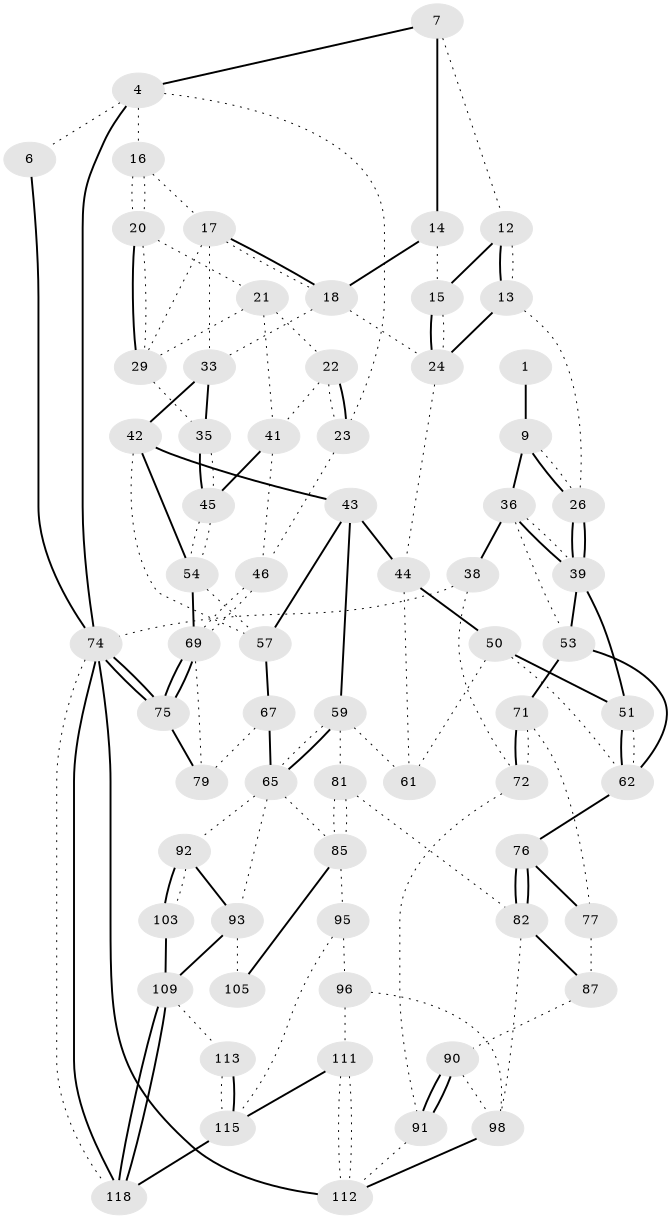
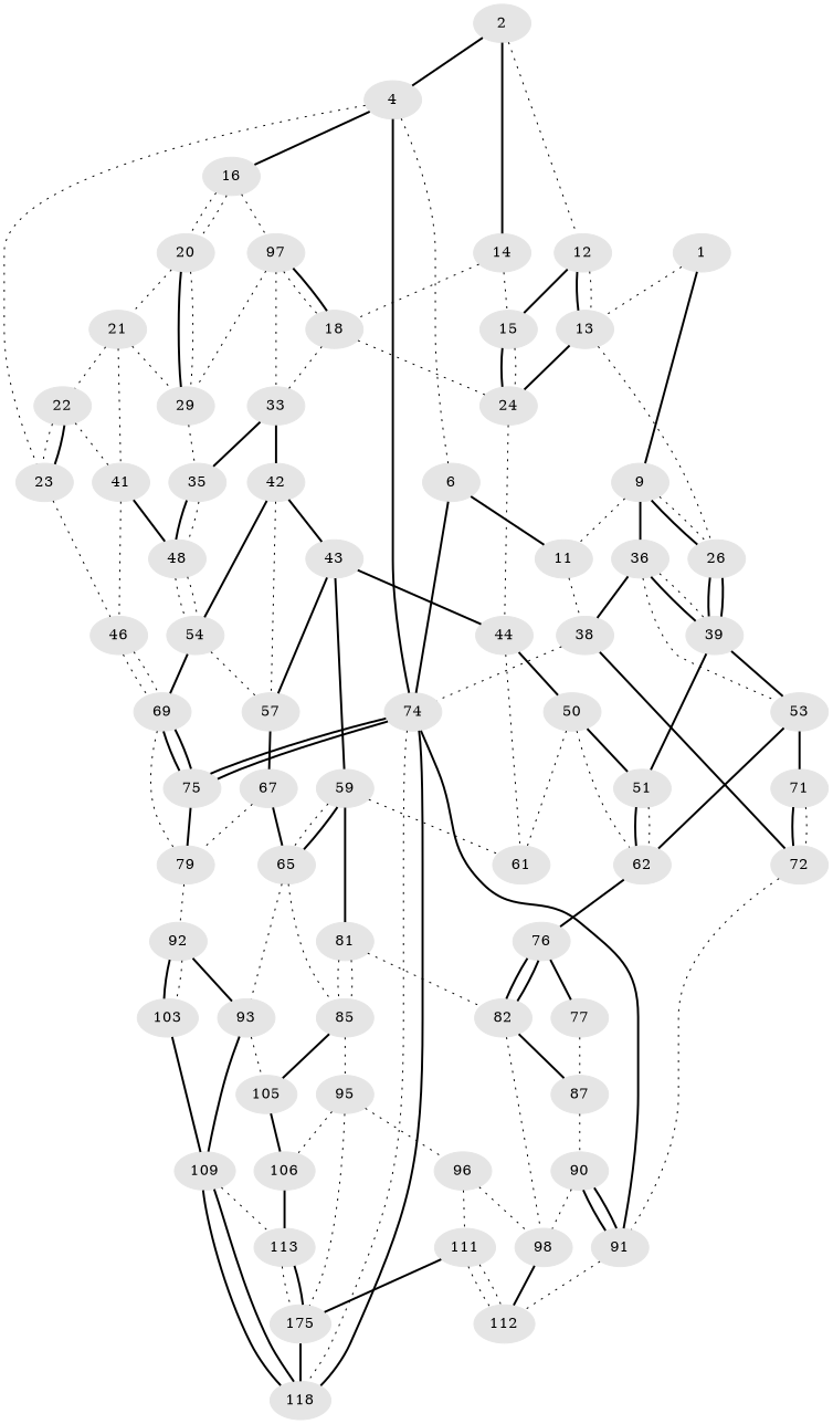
  graph {
    node [color=gray90 style=filled]
    edge [style=dotted]
    1 [super="+8"]
    9 [super="+10"]
    13 [super="+25"]
-   2 [super="+3" label=7]
+   2 [super="+3"]
    4 [super="+5"]
    12
    14
+   11 [super="+30"]
    26
    36 [super="+37"]
    24 [super="+27"]
    6 [super="+7"]
    16
    23 [super="+45"]
    74 [super="+83"]
    15
    18 [super="+19"]
-   17 [super="+28"]
+   17 [super="+28" label=97]
    20
    46
    75 [super="+100"]
    112 [super="+117"]
    118
    38 [super="+73"]
    39 [super="+52"]
    53 [super="+63"]
    72 [super="+89"]
    44 [super="+49"]
    33 [super="+34"]
    29 [super="+32"]
    21 [super="+31"]
    35
    42 [super="+56"]
    22 [super="+40"]
    41 [super="+47"]
-   48 [label=45]
+   48
    69 [super="+70"]
    50 [super="+64"]
    61
    51
    43 [super="+58"]
    54 [super="+55"]
    57 [super="+66"]
    62 [super="+65"]
    71 [super="+78"]
    91
    59 [super="+60"]
    67
    n49 [label=65 super="+84"]
    81
    79 [super="+80"]
    76
    77
    85 [super="+94"]
    93 [super="+104"]
    82 [super="+86"]
    92
    95 [super="+107"]
    105
    109 [super="+110"]
    87 [super="+88"]
    98 [super="+101"]
    90 [super="+99"]
    103 [super="+108"]
    96 [super="+97"]
-   115 [super="+116"]
+   106
+   115 [super="+116" label=175]
    113
    111 [super="+114"]
    1 -- 9 [style=bold]
+   1 -- 13
+   9 -- 11
    9 -- 26 [style=bold]
    9 -- 26
    9 -- 36 [style=bold]
    13 -- 26
    13 -- 24 [style=bold]
    2 -- 4 [style=bold]
    2 -- 12
    2 -- 14 [style=bold]
    4 -- 6
-   4 -- 16
+   4 -- 16 [style=bold]
    4 -- 23
    4 -- 74 [style=bold]
    12 -- 13 [style=bold]
    12 -- 13
    12 -- 15 [style=bold]
    14 -- 15
-   14 -- 18 [style=bold]
+   14 -- 18
+   11 -- 38
    26 -- 39 [style=bold]
    26 -- 39 [style=bold]
    36 -- 38 [style=bold]
    36 -- 39 [style=bold]
    36 -- 39
    36 -- 53
    24 -- 44
+   6 -- 11 [style=bold weight=2]
    6 -- 74 [style=bold]
    16 -- 17
    16 -- 20
    16 -- 20
    23 -- 46
    74 -- 75 [style=bold]
    74 -- 75 [style=bold]
-   74 -- 112 [style=bold]
+   74 -- 91 [style=bold]
    74 -- 118
    74 -- 118 [style=bold]
    15 -- 24 [style=bold]
    15 -- 24
    18 -- 24
    18 -- 33
    17 -- 18
    17 -- 18 [style=bold]
    17 -- 33
    17 -- 29
    20 -- 29 [style=bold]
    20 -- 29
    20 -- 21
    46 -- 69
    46 -- 69
    75 -- 79 [style=bold]
    38 -- 74
-   38 -- 72
+   38 -- 72 [style=bold]
    39 -- 53 [style=bold]
    39 -- 51 [style=bold]
    53 -- 62 [style=bold]
    53 -- 71 [style=bold]
    72 -- 91
    44 -- 50 [style=bold]
    44 -- 61
    33 -- 35 [style=bold]
    33 -- 42 [style=bold]
    29 -- 35
    21 -- 29
    21 -- 22
    21 -- 41
    35 -- 48 [style=bold]
    35 -- 48
    42 -- 43 [style=bold]
    42 -- 54 [style=bold]
    42 -- 57
    22 -- 23 [weight=2]
    22 -- 23 [style=bold]
    22 -- 41
    41 -- 46
    41 -- 48 [style=bold]
    48 -- 54
    48 -- 54
    69 -- 75 [style=bold]
    69 -- 75 [style=bold]
    69 -- 79
    50 -- 61
    50 -- 51 [style=bold]
    50 -- 62
    51 -- 62 [style=bold]
    51 -- 62
    43 -- 44 [style=bold]
    43 -- 57 [style=bold]
    43 -- 59 [style=bold]
    54 -- 69 [style=bold]
    54 -- 57
    57 -- 67 [style=bold]
    62 -- 76 [style=bold]
    71 -- 72 [style=bold weight=2]
    71 -- 72
-   71 -- 77
    91 -- 112
    59 -- 61
    59 -- n49
    59 -- n49 [style=bold]
-   59 -- 81
+   59 -- 81 [style=bold]
    67 -- n49 [style=bold]
    67 -- 79
    n49 -- 85
    n49 -- 93
    81 -- 85
    81 -- 85
    81 -- 82
-   n49 -- 92
+   79 -- 92
    76 -- 77 [style=bold]
    76 -- 82 [style=bold]
    76 -- 82 [style=bold]
    77 -- 87
    85 -- 95
    85 -- 105 [style=bold]
    93 -- 105
    93 -- 109 [style=bold]
    82 -- 87 [style=bold]
    82 -- 98
    92 -- 93 [style=bold]
    92 -- 103 [style=bold]
    92 -- 103
    95 -- 96
+   95 -- 106
    95 -- 115
+   105 -- 106 [style=bold]
    109 -- 118 [style=bold]
    109 -- 118 [style=bold]
    109 -- 113
    87 -- 90 [weight=2]
    98 -- 112 [style=bold]
    90 -- 91 [style=bold]
    90 -- 91 [style=bold]
    90 -- 98
    103 -- 109 [style=bold]
    96 -- 98
    96 -- 111 [weight=2]
+   106 -- 113 [style=bold]
    115 -- 118 [style=bold]
    113 -- 115
    113 -- 115 [style=bold]
    111 -- 112
    111 -- 112
    111 -- 115 [style=bold]
  }
